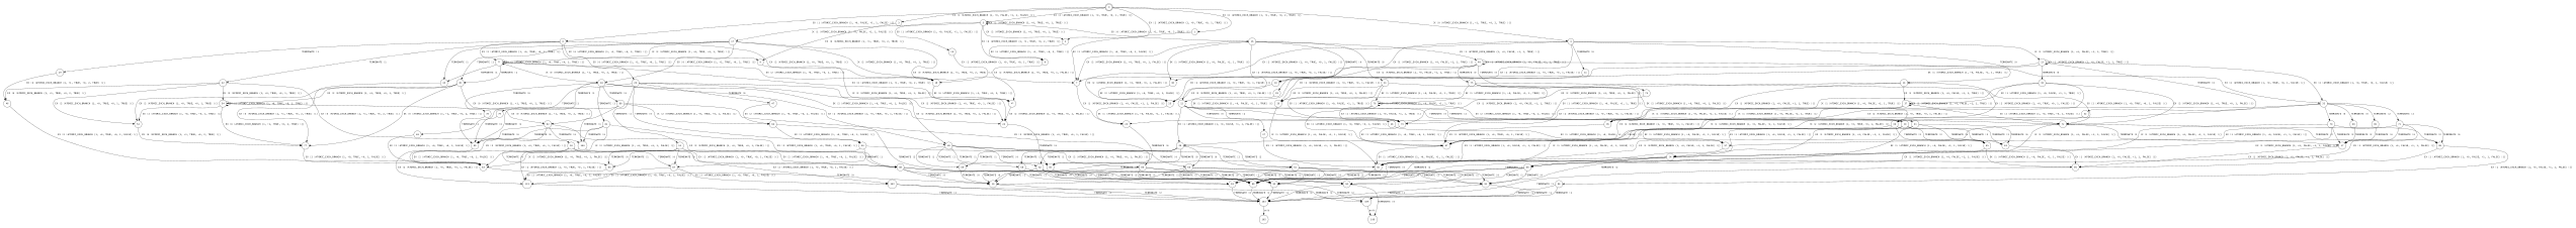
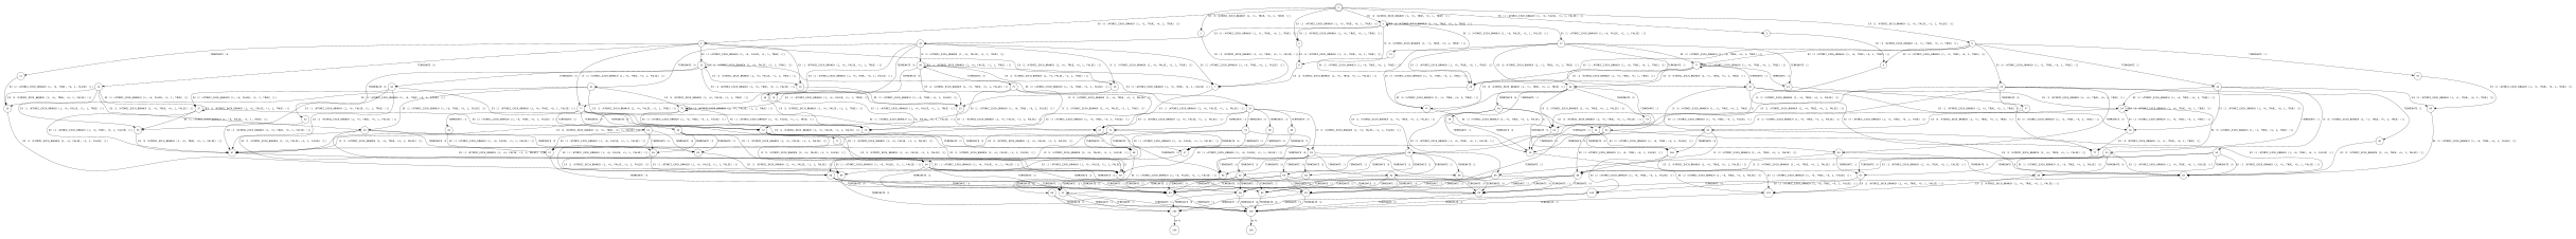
  digraph {
    fontname="Source Code Pro"
    node [fontname="Source Code Pro" shape=circle]
    edge [fontname="Source Code Pro"]
    0 [peripheries=2]
    1
    2
    3
    4
    5
    6
    7
    8
    9
    10
    11
    12
    13
    14
    15
    16
    17
    18
    19
    20
    21
    22
    23
    24
    25
    26
    27
    28
    29
    30
    31
    32
    33
    34
    35
    36
    37
    38
    39
    40
    41
    42
    43
    44
    45
    46
    47
    48
    49
    50
    51
    52
    53
    54
    55
    56
    57
    58
    59
    60
    61
    62
    63
    64
    65
    66
    67
    68
    69
    70
    71
    72
    73
    74
    75
    76
    77
    78
    79
    80
    81
    82
    83
    84
    85
    86
    87
    88
    89
    90
    91
    92
    93
    94
    95
    97
    98
    99
    100
    n101 [label=131]
    102
    103
    104
    96
    105
    106
    0 -> 1 [label="EX !0 !ATOMIC_EXCH_BRANCH (1, +1, TRUE, +0, 2, TRUE) !{}"]
    0 -> 2 [label="EX !2 !ATOMIC_EXCH_BRANCH (1, +0, TRUE, +0, 1, TRUE) !{}"]
    0 -> 3 [label="EX !1 !ATOMIC_EXCH_BRANCH (1, +0, FALSE, +1, 1, FALSE) !{}"]
    0 -> 4 [label="EX !0 !ATOMIC_EXCH_BRANCH (1, +1, TRUE, +0, 2, TRUE) !{}"]
    0 -> 5 [label="EX !2 !ATOMIC_EXCH_BRANCH (1, +0, TRUE, +0, 1, TRUE) !{}"]
    0 -> 6 [label="EX !1 !ATOMIC_EXCH_BRANCH (1, +0, FALSE, +1, 1, FALSE) !{}"]
    1 -> 7 [label="EX !2 !ATOMIC_EXCH_BRANCH (1, +0, TRUE, +0, 1, FALSE) !{}"]
    2 -> 8 [label="EX !0 !ATOMIC_EXCH_BRANCH (1, +1, TRUE, +0, 2, TRUE) !{}"]
    3 -> 9 [label="EX !0 !ATOMIC_EXCH_BRANCH (1, +1, TRUE, +0, 2, TRUE) !{}"]
    4 -> 7 [label="EX !2 !ATOMIC_EXCH_BRANCH (1, +0, TRUE, +0, 1, FALSE) !{}"]
    4 -> 10 [label="EX !1 !ATOMIC_EXCH_BRANCH (1, +0, FALSE, +1, 1, TRUE) !{}"]
    4 -> 11 [label="TERMINATE !0"]
    4 -> 12 [label="EX !2 !ATOMIC_EXCH_BRANCH (1, +0, TRUE, +0, 1, FALSE) !{}"]
    4 -> 13 [label="EX !1 !ATOMIC_EXCH_BRANCH (1, +0, FALSE, +1, 1, TRUE) !{}"]
    4 -> 14 [label="TERMINATE !0"]
    5 -> 2 [label="EX !2 !ATOMIC_EXCH_BRANCH (1, +0, TRUE, +0, 1, TRUE) !{}"]
    5 -> 5 [label="EX !2 !ATOMIC_EXCH_BRANCH (1, +0, TRUE, +0, 1, TRUE) !{}"]
    5 -> 8 [label="EX !0 !ATOMIC_EXCH_BRANCH (1, +1, TRUE, +0, 2, TRUE) !{}"]
    5 -> 15 [label="EX !1 !ATOMIC_EXCH_BRANCH (1, +0, FALSE, +1, 1, FALSE) !{}"]
    5 -> 16 [label="EX !0 !ATOMIC_EXCH_BRANCH (1, +1, TRUE, +0, 2, TRUE) !{}"]
    5 -> 17 [label="EX !1 !ATOMIC_EXCH_BRANCH (1, +0, FALSE, +1, 1, FALSE) !{}"]
    6 -> 9 [label="EX !0 !ATOMIC_EXCH_BRANCH (1, +1, TRUE, +0, 2, TRUE) !{}"]
    6 -> 18 [label="EX !2 !ATOMIC_EXCH_BRANCH (1, +0, TRUE, +0, 1, TRUE) !{}"]
    6 -> 19 [label="TERMINATE !1"]
    6 -> 20 [label="EX !0 !ATOMIC_EXCH_BRANCH (1, +1, TRUE, +0, 2, TRUE) !{}"]
    6 -> 21 [label="EX !2 !ATOMIC_EXCH_BRANCH (1, +0, TRUE, +0, 1, TRUE) !{}"]
    6 -> 22 [label="TERMINATE !1"]
    7 -> 23 [label="EX !1 !ATOMIC_EXCH_BRANCH (1, +0, FALSE, +1, 1, FALSE) !{}"]
    8 -> 7 [label="EX !2 !ATOMIC_EXCH_BRANCH (1, +0, TRUE, +0, 1, FALSE) !{}"]
    9 -> 24 [label="EX !2 !ATOMIC_EXCH_BRANCH (1, +0, TRUE, +0, 1, FALSE) !{}"]
    10 -> 25 [label="EX !2 !ATOMIC_EXCH_BRANCH (1, +0, TRUE, +0, 1, FALSE) !{}"]
    11 -> 26 [label="EX !2 !ATOMIC_EXCH_BRANCH (1, +0, TRUE, +0, 1, FALSE) !{}"]
+   12 -> 23 [label="EX !1 !ATOMIC_EXCH_BRANCH (1, +0, FALSE, +1, 1, FALSE) !{}"]
    12 -> 27 [label="TERMINATE !0"]
    12 -> 28 [label="TERMINATE !2"]
    12 -> 29 [label="EX !1 !ATOMIC_EXCH_BRANCH (1, +0, FALSE, +1, 1, FALSE) !{}"]
    12 -> 30 [label="TERMINATE !0"]
    12 -> 31 [label="TERMINATE !2"]
    13 -> 10 [label="EX !1 !ATOMIC_EXCH_BRANCH (1, +0, FALSE, +1, 1, TRUE) !{}"]
    13 -> 13 [label="EX !1 !ATOMIC_EXCH_BRANCH (1, +0, FALSE, +1, 1, TRUE) !{}"]
    13 -> 25 [label="EX !2 !ATOMIC_EXCH_BRANCH (1, +0, TRUE, +0, 1, FALSE) !{}"]
    13 -> 32 [label="TERMINATE !0"]
    13 -> 33 [label="EX !2 !ATOMIC_EXCH_BRANCH (1, +0, TRUE, +0, 1, FALSE) !{}"]
    13 -> 34 [label="TERMINATE !0"]
    14 -> 26 [label="EX !2 !ATOMIC_EXCH_BRANCH (1, +0, TRUE, +0, 1, FALSE) !{}"]
    14 -> 35 [label="EX !1 !ATOMIC_EXCH_BRANCH (1, +0, FALSE, +1, 1, TRUE) !{}"]
    14 -> 36 [label="EX !2 !ATOMIC_EXCH_BRANCH (1, +0, TRUE, +0, 1, FALSE) !{}"]
    14 -> 37 [label="EX !1 !ATOMIC_EXCH_BRANCH (1, +0, FALSE, +1, 1, TRUE) !{}"]
    15 -> 18 [label="EX !2 !ATOMIC_EXCH_BRANCH (1, +0, TRUE, +0, 1, TRUE) !{}"]
    16 -> 7 [label="EX !2 !ATOMIC_EXCH_BRANCH (1, +0, TRUE, +0, 1, FALSE) !{}"]
    16 -> 12 [label="EX !2 !ATOMIC_EXCH_BRANCH (1, +0, TRUE, +0, 1, FALSE) !{}"]
    16 -> 38 [label="EX !1 !ATOMIC_EXCH_BRANCH (1, +0, FALSE, +1, 1, TRUE) !{}"]
    16 -> 39 [label="TERMINATE !0"]
    16 -> 40 [label="EX !1 !ATOMIC_EXCH_BRANCH (1, +0, FALSE, +1, 1, TRUE) !{}"]
    16 -> 41 [label="TERMINATE !0"]
    17 -> 18 [label="EX !2 !ATOMIC_EXCH_BRANCH (1, +0, TRUE, +0, 1, TRUE) !{}"]
    17 -> 21 [label="EX !2 !ATOMIC_EXCH_BRANCH (1, +0, TRUE, +0, 1, TRUE) !{}"]
    17 -> 42 [label="EX !0 !ATOMIC_EXCH_BRANCH (1, +1, TRUE, +0, 2, TRUE) !{}"]
    17 -> 43 [label="TERMINATE !1"]
    17 -> 44 [label="EX !0 !ATOMIC_EXCH_BRANCH (1, +1, TRUE, +0, 2, TRUE) !{}"]
    17 -> 45 [label="TERMINATE !1"]
    18 -> 42 [label="EX !0 !ATOMIC_EXCH_BRANCH (1, +1, TRUE, +0, 2, TRUE) !{}"]
    19 -> 46 [label="EX !0 !ATOMIC_EXCH_BRANCH (1, +1, TRUE, +0, 2, TRUE) !{}"]
    20 -> 24 [label="EX !2 !ATOMIC_EXCH_BRANCH (1, +0, TRUE, +0, 1, FALSE) !{}"]
    20 -> 47 [label="TERMINATE !0"]
    20 -> 48 [label="TERMINATE !1"]
    20 -> 49 [label="EX !2 !ATOMIC_EXCH_BRANCH (1, +0, TRUE, +0, 1, FALSE) !{}"]
    20 -> 50 [label="TERMINATE !0"]
    20 -> 51 [label="TERMINATE !1"]
    21 -> 18 [label="EX !2 !ATOMIC_EXCH_BRANCH (1, +0, TRUE, +0, 1, TRUE) !{}"]
    21 -> 21 [label="EX !2 !ATOMIC_EXCH_BRANCH (1, +0, TRUE, +0, 1, TRUE) !{}"]
    21 -> 42 [label="EX !0 !ATOMIC_EXCH_BRANCH (1, +1, TRUE, +0, 2, TRUE) !{}"]
    21 -> 43 [label="TERMINATE !1"]
    21 -> 44 [label="EX !0 !ATOMIC_EXCH_BRANCH (1, +1, TRUE, +0, 2, TRUE) !{}"]
    21 -> 45 [label="TERMINATE !1"]
    22 -> 46 [label="EX !0 !ATOMIC_EXCH_BRANCH (1, +1, TRUE, +0, 2, TRUE) !{}"]
    22 -> 52 [label="EX !2 !ATOMIC_EXCH_BRANCH (1, +0, TRUE, +0, 1, TRUE) !{}"]
    22 -> 53 [label="EX !0 !ATOMIC_EXCH_BRANCH (1, +1, TRUE, +0, 2, TRUE) !{}"]
    22 -> 54 [label="EX !2 !ATOMIC_EXCH_BRANCH (1, +0, TRUE, +0, 1, TRUE) !{}"]
    23 -> 55 [label="TERMINATE !0"]
    24 -> 55 [label="TERMINATE !0"]
    25 -> 23 [label="EX !1 !ATOMIC_EXCH_BRANCH (1, +0, FALSE, +1, 1, FALSE) !{}"]
    26 -> 56 [label="EX !1 !ATOMIC_EXCH_BRANCH (1, +0, FALSE, +1, 1, FALSE) !{}"]
    27 -> 56 [label="EX !1 !ATOMIC_EXCH_BRANCH (1, +0, FALSE, +1, 1, FALSE) !{}"]
    28 -> 57 [label="EX !1 !ATOMIC_EXCH_BRANCH (1, +0, FALSE, +1, 1, FALSE) !{}"]
    29 -> 55 [label="TERMINATE !0"]
    29 -> 58 [label="TERMINATE !2"]
    29 -> 59 [label="TERMINATE !1"]
    29 -> 60 [label="TERMINATE !0"]
    29 -> 61 [label="TERMINATE !2"]
    29 -> 62 [label="TERMINATE !1"]
    30 -> 56 [label="EX !1 !ATOMIC_EXCH_BRANCH (1, +0, FALSE, +1, 1, FALSE) !{}"]
    30 -> 63 [label="TERMINATE !2"]
    30 -> 64 [label="EX !1 !ATOMIC_EXCH_BRANCH (1, +0, FALSE, +1, 1, FALSE) !{}"]
    30 -> 65 [label="TERMINATE !2"]
    31 -> 57 [label="EX !1 !ATOMIC_EXCH_BRANCH (1, +0, FALSE, +1, 1, FALSE) !{}"]
    31 -> 63 [label="TERMINATE !0"]
    31 -> 65 [label="TERMINATE !0"]
    31 -> 66 [label="EX !1 !ATOMIC_EXCH_BRANCH (1, +0, FALSE, +1, 1, FALSE) !{}"]
    32 -> 67 [label="EX !2 !ATOMIC_EXCH_BRANCH (1, +0, TRUE, +0, 1, FALSE) !{}"]
    33 -> 23 [label="EX !1 !ATOMIC_EXCH_BRANCH (1, +0, FALSE, +1, 1, FALSE) !{}"]
    33 -> 29 [label="EX !1 !ATOMIC_EXCH_BRANCH (1, +0, FALSE, +1, 1, FALSE) !{}"]
    33 -> 68 [label="TERMINATE !0"]
    33 -> 69 [label="TERMINATE !2"]
    33 -> 70 [label="TERMINATE !0"]
    33 -> 71 [label="TERMINATE !2"]
    34 -> 35 [label="EX !1 !ATOMIC_EXCH_BRANCH (1, +0, FALSE, +1, 1, TRUE) !{}"]
    34 -> 37 [label="EX !1 !ATOMIC_EXCH_BRANCH (1, +0, FALSE, +1, 1, TRUE) !{}"]
    34 -> 67 [label="EX !2 !ATOMIC_EXCH_BRANCH (1, +0, TRUE, +0, 1, FALSE) !{}"]
    34 -> 72 [label="EX !2 !ATOMIC_EXCH_BRANCH (1, +0, TRUE, +0, 1, FALSE) !{}"]
    35 -> 67 [label="EX !2 !ATOMIC_EXCH_BRANCH (1, +0, TRUE, +0, 1, FALSE) !{}"]
    36 -> 56 [label="EX !1 !ATOMIC_EXCH_BRANCH (1, +0, FALSE, +1, 1, FALSE) !{}"]
    36 -> 63 [label="TERMINATE !2"]
    36 -> 64 [label="EX !1 !ATOMIC_EXCH_BRANCH (1, +0, FALSE, +1, 1, FALSE) !{}"]
    36 -> 65 [label="TERMINATE !2"]
    37 -> 35 [label="EX !1 !ATOMIC_EXCH_BRANCH (1, +0, FALSE, +1, 1, TRUE) !{}"]
    37 -> 37 [label="EX !1 !ATOMIC_EXCH_BRANCH (1, +0, FALSE, +1, 1, TRUE) !{}"]
    37 -> 67 [label="EX !2 !ATOMIC_EXCH_BRANCH (1, +0, TRUE, +0, 1, FALSE) !{}"]
    37 -> 72 [label="EX !2 !ATOMIC_EXCH_BRANCH (1, +0, TRUE, +0, 1, FALSE) !{}"]
    38 -> 25 [label="EX !2 !ATOMIC_EXCH_BRANCH (1, +0, TRUE, +0, 1, FALSE) !{}"]
    39 -> 73 [label="EX !1 !ATOMIC_EXCH_BRANCH (1, +0, FALSE, +1, 1, TRUE) !{}"]
    40 -> 25 [label="EX !2 !ATOMIC_EXCH_BRANCH (1, +0, TRUE, +0, 1, FALSE) !{}"]
    40 -> 33 [label="EX !2 !ATOMIC_EXCH_BRANCH (1, +0, TRUE, +0, 1, FALSE) !{}"]
    40 -> 38 [label="EX !1 !ATOMIC_EXCH_BRANCH (1, +0, FALSE, +1, 1, TRUE) !{}"]
    40 -> 40 [label="EX !1 !ATOMIC_EXCH_BRANCH (1, +0, FALSE, +1, 1, TRUE) !{}"]
    40 -> 74 [label="TERMINATE !0"]
    40 -> 75 [label="TERMINATE !0"]
    41 -> 26 [label="EX !2 !ATOMIC_EXCH_BRANCH (1, +0, TRUE, +0, 1, FALSE) !{}"]
    41 -> 36 [label="EX !2 !ATOMIC_EXCH_BRANCH (1, +0, TRUE, +0, 1, FALSE) !{}"]
    41 -> 73 [label="EX !1 !ATOMIC_EXCH_BRANCH (1, +0, FALSE, +1, 1, TRUE) !{}"]
    41 -> 76 [label="EX !1 !ATOMIC_EXCH_BRANCH (1, +0, FALSE, +1, 1, TRUE) !{}"]
    42 -> 24 [label="EX !2 !ATOMIC_EXCH_BRANCH (1, +0, TRUE, +0, 1, FALSE) !{}"]
    43 -> 77 [label="EX !0 !ATOMIC_EXCH_BRANCH (1, +1, TRUE, +0, 2, TRUE) !{}"]
    44 -> 24 [label="EX !2 !ATOMIC_EXCH_BRANCH (1, +0, TRUE, +0, 1, FALSE) !{}"]
    44 -> 49 [label="EX !2 !ATOMIC_EXCH_BRANCH (1, +0, TRUE, +0, 1, FALSE) !{}"]
    44 -> 78 [label="TERMINATE !0"]
    44 -> 79 [label="TERMINATE !1"]
    44 -> 80 [label="TERMINATE !0"]
    44 -> 81 [label="TERMINATE !1"]
    45 -> 52 [label="EX !2 !ATOMIC_EXCH_BRANCH (1, +0, TRUE, +0, 1, TRUE) !{}"]
    45 -> 54 [label="EX !2 !ATOMIC_EXCH_BRANCH (1, +0, TRUE, +0, 1, TRUE) !{}"]
    45 -> 77 [label="EX !0 !ATOMIC_EXCH_BRANCH (1, +1, TRUE, +0, 2, TRUE) !{}"]
    45 -> 82 [label="EX !0 !ATOMIC_EXCH_BRANCH (1, +1, TRUE, +0, 2, TRUE) !{}"]
    46 -> 83 [label="EX !2 !ATOMIC_EXCH_BRANCH (1, +0, TRUE, +0, 1, FALSE) !{}"]
    47 -> 84 [label="EX !2 !ATOMIC_EXCH_BRANCH (1, +0, TRUE, +0, 1, FALSE) !{}"]
    48 -> 83 [label="EX !2 !ATOMIC_EXCH_BRANCH (1, +0, TRUE, +0, 1, FALSE) !{}"]
    49 -> 55 [label="TERMINATE !0"]
    49 -> 58 [label="TERMINATE !2"]
    49 -> 59 [label="TERMINATE !1"]
    49 -> 60 [label="TERMINATE !0"]
    49 -> 61 [label="TERMINATE !2"]
    49 -> 62 [label="TERMINATE !1"]
    50 -> 85 [label="TERMINATE !1"]
    50 -> 86 [label="EX !2 !ATOMIC_EXCH_BRANCH (1, +0, TRUE, +0, 1, FALSE) !{}"]
    50 -> 87 [label="TERMINATE !1"]
    51 -> 83 [label="EX !2 !ATOMIC_EXCH_BRANCH (1, +0, TRUE, +0, 1, FALSE) !{}"]
    51 -> 85 [label="TERMINATE !0"]
    51 -> 87 [label="TERMINATE !0"]
    51 -> 88 [label="EX !2 !ATOMIC_EXCH_BRANCH (1, +0, TRUE, +0, 1, FALSE) !{}"]
    52 -> 77 [label="EX !0 !ATOMIC_EXCH_BRANCH (1, +1, TRUE, +0, 2, TRUE) !{}"]
    53 -> 83 [label="EX !2 !ATOMIC_EXCH_BRANCH (1, +0, TRUE, +0, 1, FALSE) !{}"]
    53 -> 85 [label="TERMINATE !0"]
    53 -> 87 [label="TERMINATE !0"]
    53 -> 88 [label="EX !2 !ATOMIC_EXCH_BRANCH (1, +0, TRUE, +0, 1, FALSE) !{}"]
    54 -> 52 [label="EX !2 !ATOMIC_EXCH_BRANCH (1, +0, TRUE, +0, 1, TRUE) !{}"]
    54 -> 54 [label="EX !2 !ATOMIC_EXCH_BRANCH (1, +0, TRUE, +0, 1, TRUE) !{}"]
    54 -> 77 [label="EX !0 !ATOMIC_EXCH_BRANCH (1, +1, TRUE, +0, 2, TRUE) !{}"]
    54 -> 82 [label="EX !0 !ATOMIC_EXCH_BRANCH (1, +1, TRUE, +0, 2, TRUE) !{}"]
    55 -> 89 [label="TERMINATE !2"]
    56 -> 89 [label="TERMINATE !2"]
    57 -> 89 [label="TERMINATE !0"]
    58 -> 89 [label="TERMINATE !0"]
    59 -> 90 [label="TERMINATE !0"]
    60 -> 89 [label="TERMINATE !2"]
    60 -> 90 [label="TERMINATE !1"]
    60 -> 91 [label="TERMINATE !2"]
    60 -> 92 [label="TERMINATE !1"]
    61 -> 89 [label="TERMINATE !0"]
    61 -> 91 [label="TERMINATE !0"]
    61 -> 93 [label="TERMINATE !1"]
    61 -> 94 [label="TERMINATE !1"]
    62 -> 90 [label="TERMINATE !0"]
    62 -> 92 [label="TERMINATE !0"]
    62 -> 93 [label="TERMINATE !2"]
    62 -> 94 [label="TERMINATE !2"]
    63 -> 95 [label="EX !1 !ATOMIC_EXCH_BRANCH (1, +0, FALSE, +1, 1, FALSE) !{}"]
    64 -> 89 [label="TERMINATE !2"]
    64 -> 90 [label="TERMINATE !1"]
    64 -> 91 [label="TERMINATE !2"]
    64 -> 92 [label="TERMINATE !1"]
    65 -> 66 [label="EX !1 !ATOMIC_EXCH_BRANCH (1, +0, FALSE, +1, 1, FALSE) !{}"]
    65 -> 95 [label="EX !1 !ATOMIC_EXCH_BRANCH (1, +0, FALSE, +1, 1, FALSE) !{}"]
    66 -> 89 [label="TERMINATE !0"]
    66 -> 91 [label="TERMINATE !0"]
    66 -> 93 [label="TERMINATE !1"]
    66 -> 94 [label="TERMINATE !1"]
    67 -> 56 [label="EX !1 !ATOMIC_EXCH_BRANCH (1, +0, FALSE, +1, 1, FALSE) !{}"]
    68 -> 97 [label="TERMINATE !2"]
    69 -> 97 [label="TERMINATE !0"]
    70 -> 56 [label="EX !1 !ATOMIC_EXCH_BRANCH (1, +0, FALSE, +1, 1, FALSE) !{}"]
    70 -> 64 [label="EX !1 !ATOMIC_EXCH_BRANCH (1, +0, FALSE, +1, 1, FALSE) !{}"]
    70 -> 97 [label="TERMINATE !2"]
    70 -> 98 [label="TERMINATE !2"]
    71 -> 57 [label="EX !1 !ATOMIC_EXCH_BRANCH (1, +0, FALSE, +1, 1, FALSE) !{}"]
    71 -> 66 [label="EX !1 !ATOMIC_EXCH_BRANCH (1, +0, FALSE, +1, 1, FALSE) !{}"]
    71 -> 97 [label="TERMINATE !0"]
    71 -> 98 [label="TERMINATE !0"]
    72 -> 56 [label="EX !1 !ATOMIC_EXCH_BRANCH (1, +0, FALSE, +1, 1, FALSE) !{}"]
    72 -> 64 [label="EX !1 !ATOMIC_EXCH_BRANCH (1, +0, FALSE, +1, 1, FALSE) !{}"]
    72 -> 97 [label="TERMINATE !2"]
    72 -> 98 [label="TERMINATE !2"]
    73 -> 67 [label="EX !2 !ATOMIC_EXCH_BRANCH (1, +0, TRUE, +0, 1, FALSE) !{}"]
    74 -> 73 [label="EX !1 !ATOMIC_EXCH_BRANCH (1, +0, FALSE, +1, 1, TRUE) !{}"]
    75 -> 67 [label="EX !2 !ATOMIC_EXCH_BRANCH (1, +0, TRUE, +0, 1, FALSE) !{}"]
    75 -> 72 [label="EX !2 !ATOMIC_EXCH_BRANCH (1, +0, TRUE, +0, 1, FALSE) !{}"]
    75 -> 73 [label="EX !1 !ATOMIC_EXCH_BRANCH (1, +0, FALSE, +1, 1, TRUE) !{}"]
    75 -> 76 [label="EX !1 !ATOMIC_EXCH_BRANCH (1, +0, FALSE, +1, 1, TRUE) !{}"]
    76 -> 67 [label="EX !2 !ATOMIC_EXCH_BRANCH (1, +0, TRUE, +0, 1, FALSE) !{}"]
    76 -> 72 [label="EX !2 !ATOMIC_EXCH_BRANCH (1, +0, TRUE, +0, 1, FALSE) !{}"]
    76 -> 73 [label="EX !1 !ATOMIC_EXCH_BRANCH (1, +0, FALSE, +1, 1, TRUE) !{}"]
    76 -> 76 [label="EX !1 !ATOMIC_EXCH_BRANCH (1, +0, FALSE, +1, 1, TRUE) !{}"]
    77 -> 83 [label="EX !2 !ATOMIC_EXCH_BRANCH (1, +0, TRUE, +0, 1, FALSE) !{}"]
    78 -> 99 [label="TERMINATE !1"]
    79 -> 99 [label="TERMINATE !0"]
    80 -> 84 [label="EX !2 !ATOMIC_EXCH_BRANCH (1, +0, TRUE, +0, 1, FALSE) !{}"]
    80 -> 86 [label="EX !2 !ATOMIC_EXCH_BRANCH (1, +0, TRUE, +0, 1, FALSE) !{}"]
    80 -> 99 [label="TERMINATE !1"]
    80 -> 100 [label="TERMINATE !1"]
    81 -> 83 [label="EX !2 !ATOMIC_EXCH_BRANCH (1, +0, TRUE, +0, 1, FALSE) !{}"]
    81 -> 88 [label="EX !2 !ATOMIC_EXCH_BRANCH (1, +0, TRUE, +0, 1, FALSE) !{}"]
    81 -> 99 [label="TERMINATE !0"]
    81 -> 100 [label="TERMINATE !0"]
    82 -> 83 [label="EX !2 !ATOMIC_EXCH_BRANCH (1, +0, TRUE, +0, 1, FALSE) !{}"]
    82 -> 88 [label="EX !2 !ATOMIC_EXCH_BRANCH (1, +0, TRUE, +0, 1, FALSE) !{}"]
    82 -> 99 [label="TERMINATE !0"]
    82 -> 100 [label="TERMINATE !0"]
    83 -> 90 [label="TERMINATE !0"]
    84 -> 50 [label="EX !2 !ATOMIC_EXCH_BRANCH (1, +0, TRUE, +0, 1, FALSE) !{}"]
    84 -> 89 [label="TERMINATE !2"]
    85 -> n101 [label="EX !2 !ATOMIC_EXCH_BRANCH (1, +0, TRUE, +0, 1, FALSE) !{}"]
    86 -> 89 [label="TERMINATE !2"]
    86 -> 90 [label="TERMINATE !1"]
    86 -> 91 [label="TERMINATE !2"]
    86 -> 92 [label="TERMINATE !1"]
    87 -> n101 [label="EX !2 !ATOMIC_EXCH_BRANCH (1, +0, TRUE, +0, 1, FALSE) !{}"]
    87 -> 102 [label="EX !2 !ATOMIC_EXCH_BRANCH (1, +0, TRUE, +0, 1, FALSE) !{}"]
    88 -> 90 [label="TERMINATE !0"]
    88 -> 92 [label="TERMINATE !0"]
    88 -> 93 [label="TERMINATE !2"]
    88 -> 94 [label="TERMINATE !2"]
    89 -> 103 [label="TERMINATE !1"]
    90 -> 103 [label="TERMINATE !2"]
    91 -> 103 [label="TERMINATE !1"]
    91 -> 104 [label="TERMINATE !1"]
    92 -> 103 [label="TERMINATE !2"]
    92 -> 104 [label="TERMINATE !2"]
    93 -> 103 [label="TERMINATE !0"]
    94 -> 103 [label="TERMINATE !0"]
-   94 -> 106 [label="TERMINATE !0"]
+   94 -> 104 [label="TERMINATE !0"]
    95 -> 103 [label="TERMINATE !1"]
    97 -> 95 [label="EX !1 !ATOMIC_EXCH_BRANCH (1, +0, FALSE, +1, 1, FALSE) !{}"]
    98 -> 95 [label="EX !1 !ATOMIC_EXCH_BRANCH (1, +0, FALSE, +1, 1, FALSE) !{}"]
    98 -> 96 [label="EX !1 !ATOMIC_EXCH_BRANCH (1, +0, FALSE, +1, 1, FALSE) !{}"]
    99 -> n101 [label="EX !2 !ATOMIC_EXCH_BRANCH (1, +0, TRUE, +0, 1, FALSE) !{}"]
    100 -> n101 [label="EX !2 !ATOMIC_EXCH_BRANCH (1, +0, TRUE, +0, 1, FALSE) !{}"]
    100 -> 102 [label="EX !2 !ATOMIC_EXCH_BRANCH (1, +0, TRUE, +0, 1, FALSE) !{}"]
    n101 -> 103 [label="TERMINATE !2"]
    102 -> 103 [label="TERMINATE !2"]
    102 -> 104 [label="TERMINATE !2"]
    103 -> 105 [label=exit]
    104 -> 106 [label=exit]
    96 -> 103 [label="TERMINATE !1"]
    96 -> 104 [label="TERMINATE !1"]
  }
